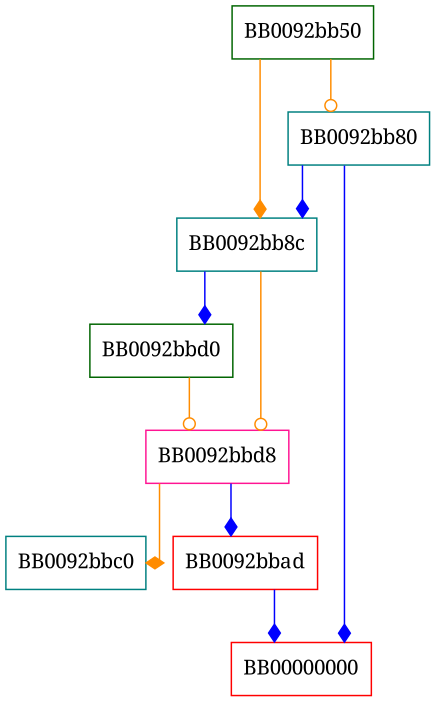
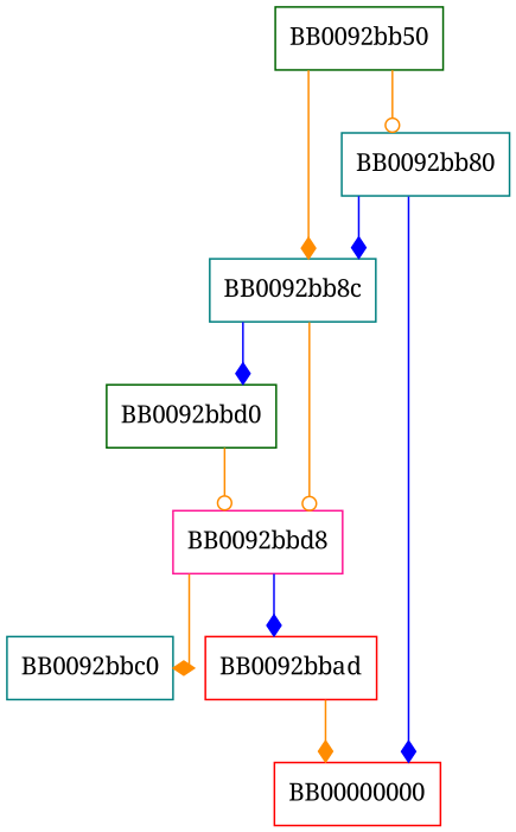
  digraph {
    fontname="Noto Serif"
    splines=ortho
    node [color=teal fontname="Noto Serif" shape=box]
    edge [arrowhead=diamond color=darkorange fontname="Noto Serif"]
    BB0092bb50 [color=darkgreen]
    BB0092bb8c
    BB0092bb80
    BB0092bbd0 [color=darkgreen]
    n5 [color=deeppink label=BB0092bbd8]
    BB00000000 [color=red]
    BB0092bbc0
    BB0092bbad [color=red]
    BB0092bb50 -> BB0092bb8c
    BB0092bb50 -> BB0092bb80 [arrowhead=odot]
    BB0092bb8c -> BB0092bbd0 [color=blue]
    BB0092bb8c -> n5 [arrowhead=odot]
    BB0092bb80 -> BB0092bb8c [color=blue]
    BB0092bb80 -> BB00000000 [color=blue]
    BB0092bbd0 -> n5 [arrowhead=odot]
    n5 -> BB0092bbc0
    n5 -> BB0092bbad [color=blue]
-   BB0092bbad -> BB00000000 [color=blue]
+   BB0092bbad -> BB00000000
  }
